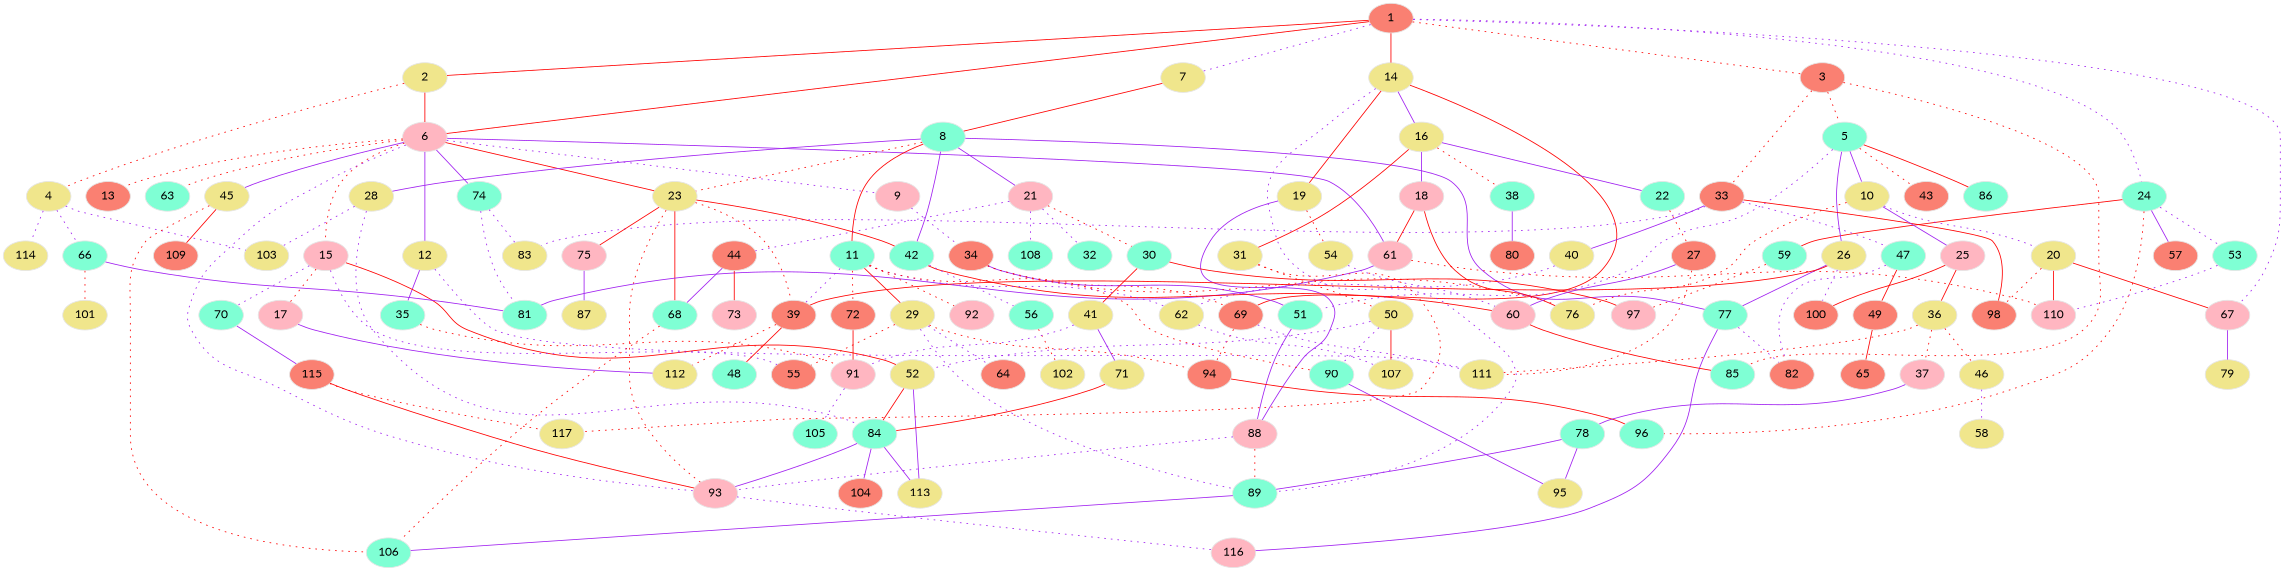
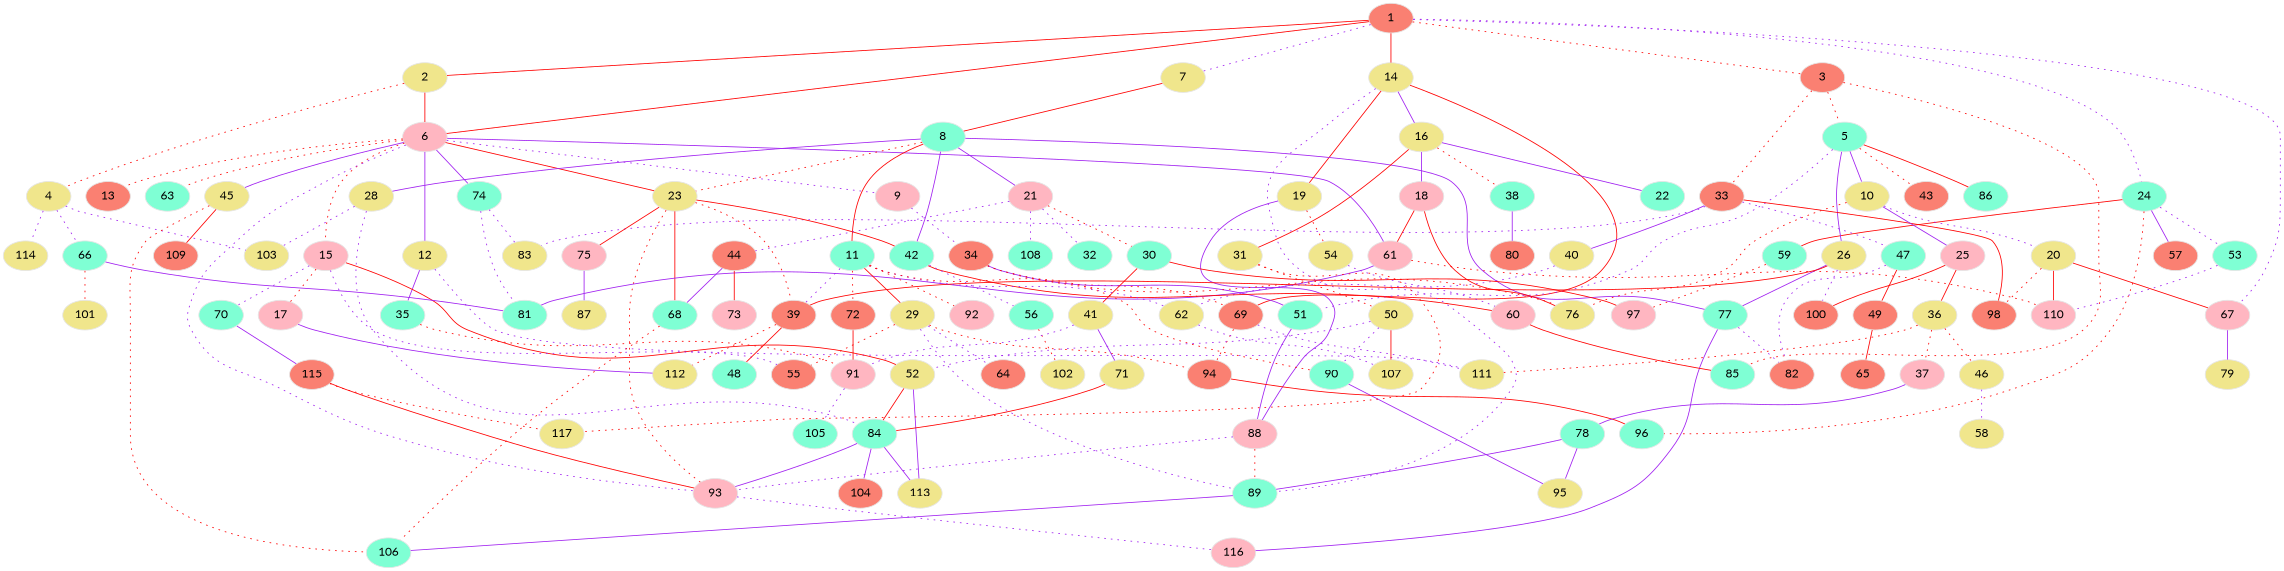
  graph {
    fontname=Lato
    node [color=gray90 fillcolor=khaki fontname=Lato style=filled]
    edge [color=purple fontname=Lato style=dotted]
    1 [fillcolor=salmon]
    2
    3 [fillcolor=salmon]
    6 [fillcolor=lightpink]
    7
    14
    24 [fillcolor=aquamarine]
    67 [fillcolor=lightpink]
    4
    5 [fillcolor=aquamarine]
    33 [fillcolor=salmon]
    85 [fillcolor=aquamarine]
    9 [fillcolor=lightpink]
    12
    13 [fillcolor=salmon]
    15 [fillcolor=lightpink]
    23
    45
    61 [fillcolor=lightpink]
    63 [fillcolor=aquamarine]
    74 [fillcolor=aquamarine]
    93 [fillcolor=lightpink]
    8 [fillcolor=aquamarine]
    16
    19
    69 [fillcolor=salmon]
    89 [fillcolor=aquamarine]
    53 [fillcolor=aquamarine]
    57 [fillcolor=salmon]
    59 [fillcolor=aquamarine]
    96 [fillcolor=aquamarine]
    79
    66 [fillcolor=aquamarine]
    103
    114
    10
    26
    43 [fillcolor=salmon]
    51 [fillcolor=aquamarine]
    86 [fillcolor=aquamarine]
    98 [fillcolor=salmon]
    40
    47 [fillcolor=aquamarine]
    83
    81 [fillcolor=aquamarine]
    101
    20
    25 [fillcolor=lightpink]
    76
    77 [fillcolor=aquamarine]
    39 [fillcolor=salmon]
    100 [fillcolor=salmon]
    88 [fillcolor=lightpink]
    34 [fillcolor=salmon]
    35 [fillcolor=aquamarine]
    111
    17 [fillcolor=lightpink]
    52
    55 [fillcolor=salmon]
    70 [fillcolor=aquamarine]
    42 [fillcolor=aquamarine]
    68 [fillcolor=aquamarine]
    75 [fillcolor=lightpink]
    106 [fillcolor=aquamarine]
    109 [fillcolor=salmon]
    110 [fillcolor=lightpink]
    116 [fillcolor=lightpink]
    11 [fillcolor=aquamarine]
    21 [fillcolor=lightpink]
    28
    29
    62
    72 [fillcolor=salmon]
    90 [fillcolor=aquamarine]
    92 [fillcolor=lightpink]
    30 [fillcolor=aquamarine]
    32 [fillcolor=aquamarine]
    44 [fillcolor=salmon]
    108 [fillcolor=aquamarine]
    84 [fillcolor=aquamarine]
    60 [fillcolor=lightpink]
    56 [fillcolor=aquamarine]
    82 [fillcolor=salmon]
    36
    64 [fillcolor=salmon]
    94 [fillcolor=salmon]
    112
    48 [fillcolor=aquamarine]
    107
    91 [fillcolor=lightpink]
    95
    18 [fillcolor=lightpink]
    22 [fillcolor=aquamarine]
    31
    38 [fillcolor=aquamarine]
    54
    113
    115 [fillcolor=salmon]
-   27 [fillcolor=salmon]
    50
    117
    80 [fillcolor=salmon]
    41
    97 [fillcolor=lightpink]
    73 [fillcolor=lightpink]
    87
    37 [fillcolor=lightpink]
    46
    104 [fillcolor=salmon]
    71
    49 [fillcolor=salmon]
    105 [fillcolor=aquamarine]
    78 [fillcolor=aquamarine]
    58
    102
    65 [fillcolor=salmon]
    1 -- 2 [color=red style=solid]
    1 -- 3 [color=red]
    1 -- 6 [color=red style=solid]
    1 -- 7
    1 -- 14 [color=red style=solid]
    1 -- 24
    1 -- 67
    2 -- 6 [color=red style=solid]
    2 -- 4 [color=red]
    3 -- 5 [color=red]
    3 -- 33 [color=red]
    3 -- 85 [color=red]
    6 -- 9
    6 -- 12 [style=solid]
    6 -- 13 [color=red]
    6 -- 15 [color=red]
    6 -- 23 [color=red style=solid]
    6 -- 45 [style=solid]
    6 -- 61 [style=solid]
    6 -- 63 [color=red]
    6 -- 74 [style=solid]
    6 -- 93
    7 -- 8 [color=red style=solid]
    14 -- 16 [style=solid]
    14 -- 19 [color=red style=solid]
    14 -- 69 [color=red style=solid]
    14 -- 89
    24 -- 53
    24 -- 57 [style=solid]
    24 -- 59 [color=red style=solid]
    24 -- 96 [color=red]
    67 -- 79 [style=solid]
    4 -- 66
    4 -- 103
    4 -- 114
    5 -- 10 [style=solid]
    5 -- 26 [style=solid]
    5 -- 43 [color=red]
    5 -- 51
    5 -- 86 [color=red style=solid]
    33 -- 98 [color=red style=solid]
    33 -- 40 [style=solid]
    33 -- 47
    33 -- 83
    9 -- 34
    12 -- 35 [style=solid]
    12 -- 111
    15 -- 17 [color=red]
    15 -- 52 [color=red style=solid]
    15 -- 55
    15 -- 70
    23 -- 93 [color=red]
    23 -- 39 [color=red]
    23 -- 42 [color=red style=solid]
    23 -- 68 [color=red style=solid]
    23 -- 75 [color=red style=solid]
    45 -- 106 [color=red]
    45 -- 109 [color=red style=solid]
    61 -- 81 [style=solid]
    61 -- 110 [color=red]
    74 -- 83
    74 -- 81
    93 -- 116
    8 -- 23 [color=red]
    8 -- 77 [style=solid]
    8 -- 42 [style=solid]
    8 -- 11 [color=red style=solid]
    8 -- 21 [style=solid]
    8 -- 28 [style=solid]
    16 -- 18 [style=solid]
    16 -- 22 [style=solid]
    16 -- 31 [color=red style=solid]
    16 -- 38 [color=red]
    19 -- 88 [style=solid]
    19 -- 54 [color=red]
    69 -- 111
    69 -- 94 [color=red]
    89 -- 106 [style=solid]
    53 -- 110
    59 -- 97 [color=red]
    66 -- 81 [style=solid]
    66 -- 101 [color=red]
    10 -- 20
    10 -- 25 [style=solid]
    10 -- 76 [color=red]
    26 -- 77 [style=solid]
    26 -- 39 [color=red style=solid]
    26 -- 100
    51 -- 88 [style=solid]
    40 -- 62
    47 -- 82
    47 -- 49 [color=red style=solid]
    20 -- 67 [color=red style=solid]
    20 -- 98 [color=red]
    20 -- 110 [color=red style=solid]
    25 -- 100 [color=red style=solid]
    25 -- 36 [color=red style=solid]
    77 -- 116 [style=solid]
    77 -- 82
    39 -- 112 [color=red]
    39 -- 48 [color=red style=solid]
    88 -- 93
    88 -- 89 [color=red]
    34 -- 69 [color=red]
    34 -- 51 [style=solid]
    34 -- 76 [color=red]
    35 -- 91 [color=red]
    17 -- 112 [style=solid]
    52 -- 84 [color=red style=solid]
    52 -- 113 [style=solid]
    70 -- 115 [style=solid]
    42 -- 60 [color=red style=solid]
    42 -- 56
    68 -- 106 [color=red]
    75 -- 87 [style=solid]
    11 -- 39
    11 -- 29 [color=red style=solid]
    11 -- 62
    11 -- 72 [color=red]
    11 -- 90 [color=red]
    11 -- 92 [color=red]
    21 -- 30 [color=red]
    21 -- 32
    21 -- 44
    21 -- 108
    28 -- 103
    28 -- 84
    29 -- 89
    29 -- 55 [color=red]
    29 -- 64
    29 -- 94 [color=red]
    62 -- 107
    72 -- 91 [color=red style=solid]
    90 -- 95 [style=solid]
    30 -- 41 [color=red style=solid]
    30 -- 97 [color=red style=solid]
    44 -- 68 [style=solid]
    44 -- 73 [color=red style=solid]
    84 -- 93 [style=solid]
    84 -- 113 [style=solid]
    84 -- 104 [style=solid]
    60 -- 85 [color=red style=solid]
    56 -- 102 [color=red]
    36 -- 111 [color=red]
    36 -- 37 [color=red]
    36 -- 46 [color=red]
    94 -- 96 [color=red style=solid]
    91 -- 105
    18 -- 61 [color=red style=solid]
    18 -- 76 [color=red style=solid]
-   22 -- 27 [color=red]
    31 -- 50 [color=red]
    31 -- 117 [color=red]
    38 -- 80 [style=solid]
    54 -- 60
    115 -- 93 [color=red style=solid]
    115 -- 117 [color=red]
-   27 -- 111 [color=red]
-   27 -- 60 [style=solid]
    50 -- 52
    50 -- 90
    50 -- 107 [color=red style=solid]
    41 -- 91
    41 -- 71 [style=solid]
    37 -- 78 [style=solid]
    46 -- 58
    71 -- 84 [color=red style=solid]
    49 -- 65 [color=red style=solid]
    78 -- 89 [style=solid]
    78 -- 95 [style=solid]
  }
